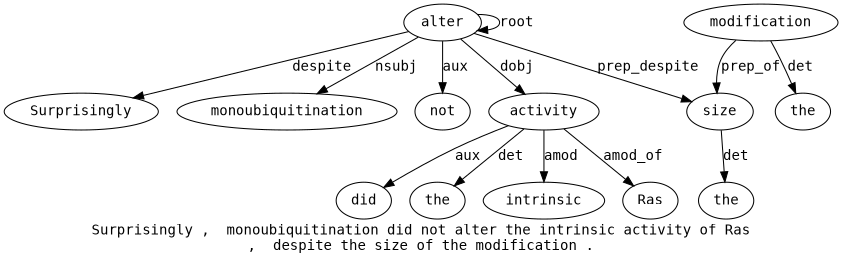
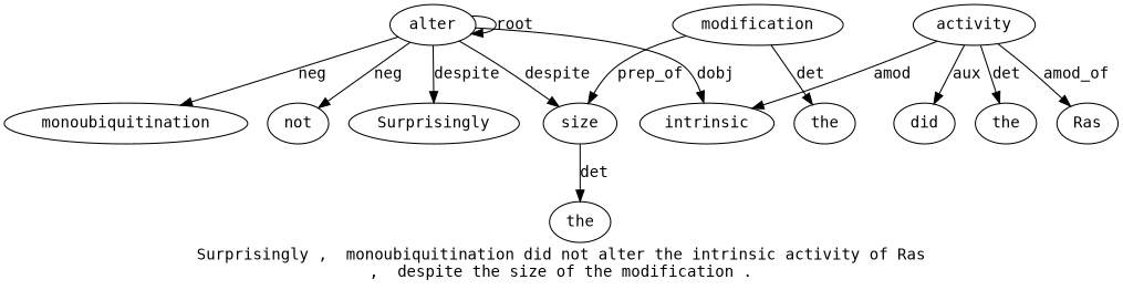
  digraph {
    fontname="DejaVu Sans Mono"
    label="Surprisingly ,  monoubiquitination did not alter the intrinsic activity of Ras\n,  despite the size of the modification ."
    node [fillcolor=white fontname="DejaVu Sans Mono" style=filled]
    edge [fontname="DejaVu Sans Mono"]
    n1 [label=alter]
    n2 [label=Surprisingly]
    n3 [label=monoubiquitination]
    n4 [label=not]
    n5 [label=activity]
    n6 [label=size]
    n7 [label=did]
    n8 [label=the]
    n9 [label=intrinsic]
    n10 [label=Ras]
    n11 [label=the]
    n12 [label=modification]
    n13 [label=the]
    n1 -> n1 [label=root]
    n1 -> n2 [label=despite]
-   n1 -> n3 [label=nsubj]
-   n1 -> n4 [label=aux]
-   n1 -> n5 [label=dobj]
-   n1 -> n6 [label=prep_despite]
+   n1 -> n3 [label=neg]
+   n1 -> n4 [label=neg]
+   n1 -> n9 [label=dobj]
+   n1 -> n6 [label=despite]
    n5 -> n7 [label=aux]
    n5 -> n8 [label=det]
    n5 -> n9 [label=amod]
    n5 -> n10 [label=amod_of]
    n6 -> n11 [label=det]
    n12 -> n6 [label=prep_of]
    n12 -> n13 [label=det]
  }
